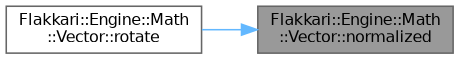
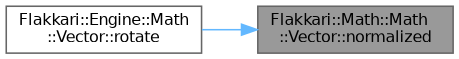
  digraph {
    rankdir=RL
    fontname="DejaVu Sans"
    node [fontname="DejaVu Sans" fontsize=10 shape=box style=filled]
-   n1 [color=gray40 fillcolor=grey60 fontcolor=black height=0.2 label="Flakkari::Engine::Math\l::Vector::normalized" width=0.4]
+   n1 [color=gray40 fillcolor=grey60 fontcolor=black height=0.2 label="Flakkari::Math::Math\l::Vector::normalized" width=0.4]
    n2 [color=grey40 fillcolor=white height=0.2 label="Flakkari::Engine::Math\l::Vector::rotate" width=0.4]
    n1 -> n2 [color=steelblue1 dir=back fontname="DejaVu Sans" fontsize=10 labelfontname=Helvetica labelfontsize=10 style=solid]
  }
